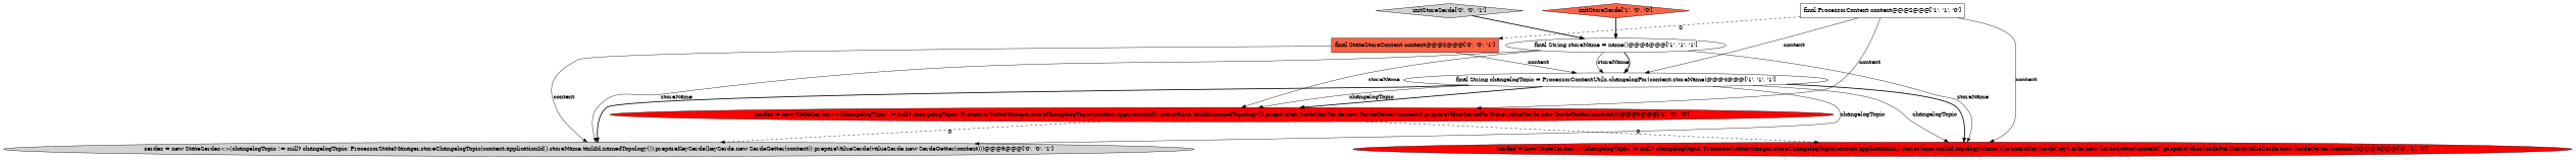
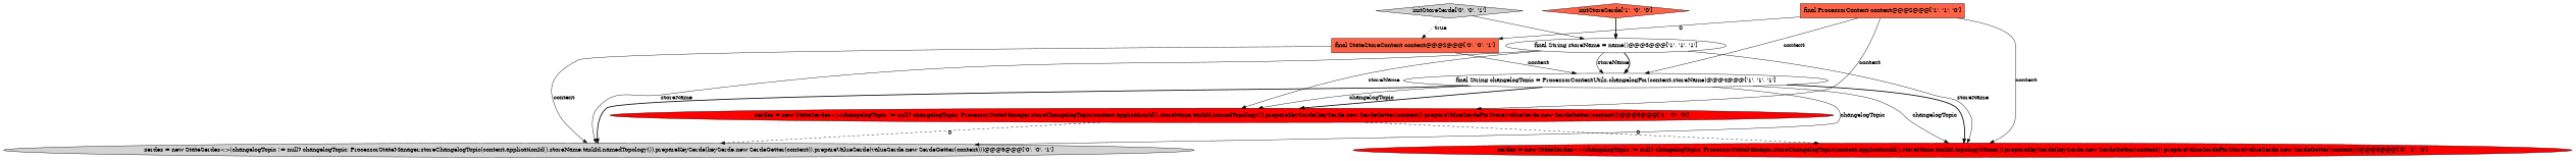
  digraph {
    node [fillcolor=tomato shape=ellipse style=filled]
    edge [style=solid]
    n1 [label="final StateStoreContext context@@@2@@@['0', '0', '1']" shape=box]
    n2 [fillcolor=lightgray label="serdes = new StateSerdes<>(changelogTopic != null? changelogTopic: ProcessorStateManager.storeChangelogTopic(context.applicationId(),storeName,taskId.namedTopology()),prepareKeySerde(keySerde,new SerdeGetter(context)),prepareValueSerde(valueSerde,new SerdeGetter(context)))@@@5@@@['0', '0', '1']"]
    n3 [fillcolor=white label="final String changelogTopic = ProcessorContextUtils.changelogFor(context,storeName)@@@4@@@['1', '1', '1']"]
    n4 [fillcolor=red label="serdes = new StateSerdes<>(changelogTopic != null? changelogTopic: ProcessorStateManager.storeChangelogTopic(context.applicationId(),storeName,taskId.topologyName()),prepareKeySerde(keySerde,new SerdeGetter(context)),prepareValueSerdeForStore(valueSerde,new SerdeGetter(context)))@@@5@@@['0', '1', '0']"]
    n5 [fillcolor=red label="serdes = new StateSerdes<>(changelogTopic != null? changelogTopic: ProcessorStateManager.storeChangelogTopic(context.applicationId(),storeName,taskId.namedTopology()),prepareKeySerde(keySerde,new SerdeGetter(context)),prepareValueSerdeForStore(valueSerde,new SerdeGetter(context)))@@@5@@@['1', '0', '0']"]
    n6 [label="initStoreSerde['1', '0', '0']" shape=diamond]
    n7 [fillcolor=white label="final String storeName = name()@@@3@@@['1', '1', '1']"]
-   n8 [fillcolor=white label="final ProcessorContext context@@@2@@@['1', '1', '0']" shape=box]
+   n8 [label="final ProcessorContext context@@@2@@@['1', '1', '0']" shape=box]
    n9 [fillcolor=lightgray label="initStoreSerde['0', '0', '1']" shape=diamond]
    n1 -> n2 [label=context]
    n1 -> n3 [label=context]
    n3 -> n2 [label=changelogTopic]
    n3 -> n2 [style=bold]
    n3 -> n4 [label=changelogTopic]
    n3 -> n4 [style=bold]
    n3 -> n5 [style=bold]
    n3 -> n5 [label=changelogTopic]
    n5 -> n2 [label=0 style=dashed]
    n5 -> n4 [label=0 style=dashed]
    n6 -> n7 [style=bold]
    n7 -> n2 [label=storeName]
    n7 -> n3 [label=storeName]
    n7 -> n3 [style=bold]
    n7 -> n4 [label=storeName]
    n7 -> n5 [label=storeName]
-   n8 -> n1 [label=0 style=dashed]
+   n8 -> n1 [label=0]
    n8 -> n3 [label=context]
    n8 -> n4 [label=context]
    n8 -> n5 [label=context]
-   n9 -> n7 [style=bold]
+   n9 -> n1 [label=true style=dotted]
+   n9 -> n7
  }
